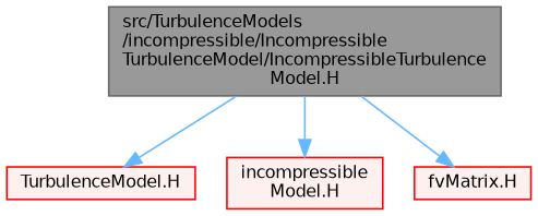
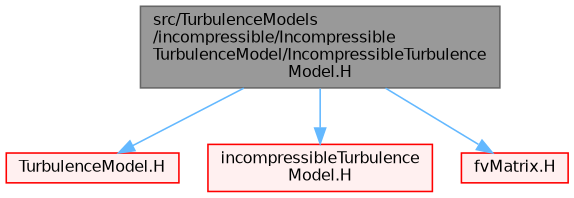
  digraph {
    node [color=red fillcolor="#FFF0F0" fontname=Helvetica fontsize=10 shape=box style=filled]
    edge [color=steelblue1 fontname=Helvetica fontsize=10 labelfontname=Helvetica labelfontsize=10 style=solid]
    n1 [color=gray40 fillcolor=grey60 fontcolor=black height=0.2 label="src/TurbulenceModels\l/incompressible/Incompressible\lTurbulenceModel/IncompressibleTurbulence\lModel.H" width=0.4]
    n2 [height=0.2 label="TurbulenceModel.H" width=0.4]
-   n3 [height=0.2 label="incompressible\lModel.H" width=0.4]
+   n3 [height=0.2 label="incompressibleTurbulence\lModel.H" width=0.4]
    n4 [height=0.2 label="fvMatrix.H" width=0.4]
    n1 -> n2
    n1 -> n3
    n1 -> n4
  }
